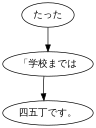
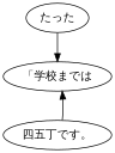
  digraph {
    fontname="Roboto Condensed"
    node [fontname="Roboto Condensed"]
    edge [fontname="Roboto Condensed"]
    n1 [label="「学校までは"]
    n2 [label="四五丁です。"]
    n3 [label="たった"]
-   n1 -> n2
+   n2 -> n1
    n3 -> n1
  }
